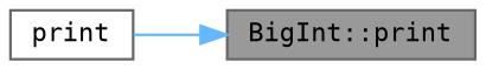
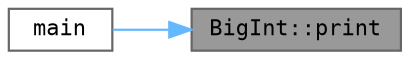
  digraph {
    rankdir=RL
    fontname="DejaVu Sans Mono"
    node [fontname="DejaVu Sans Mono" fontsize=10 shape=box style=filled]
    n1 [color=gray40 fillcolor=grey60 fontcolor=black height=0.2 label="BigInt::print" width=0.4]
-   n2 [color=grey40 fillcolor=white height=0.2 label=print width=0.4]
+   n2 [color=grey40 fillcolor=white height=0.2 label=main width=0.4]
    n1 -> n2 [color=steelblue1 dir=back fontname="DejaVu Sans Mono" fontsize=10 labelfontname=Helvetica labelfontsize=10 style=solid]
  }
